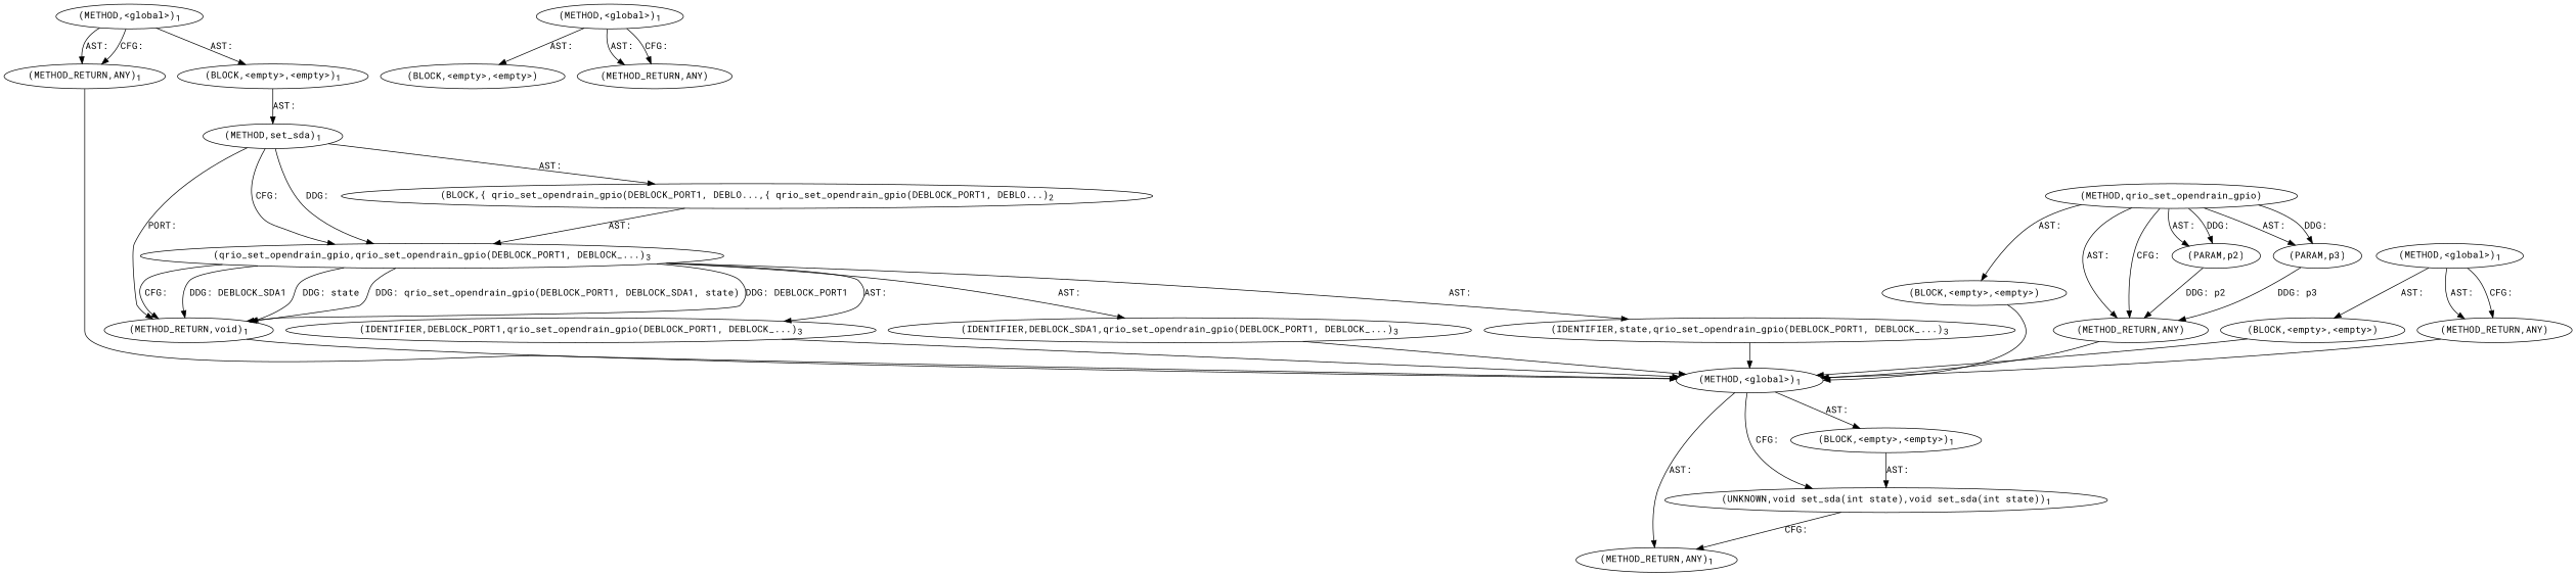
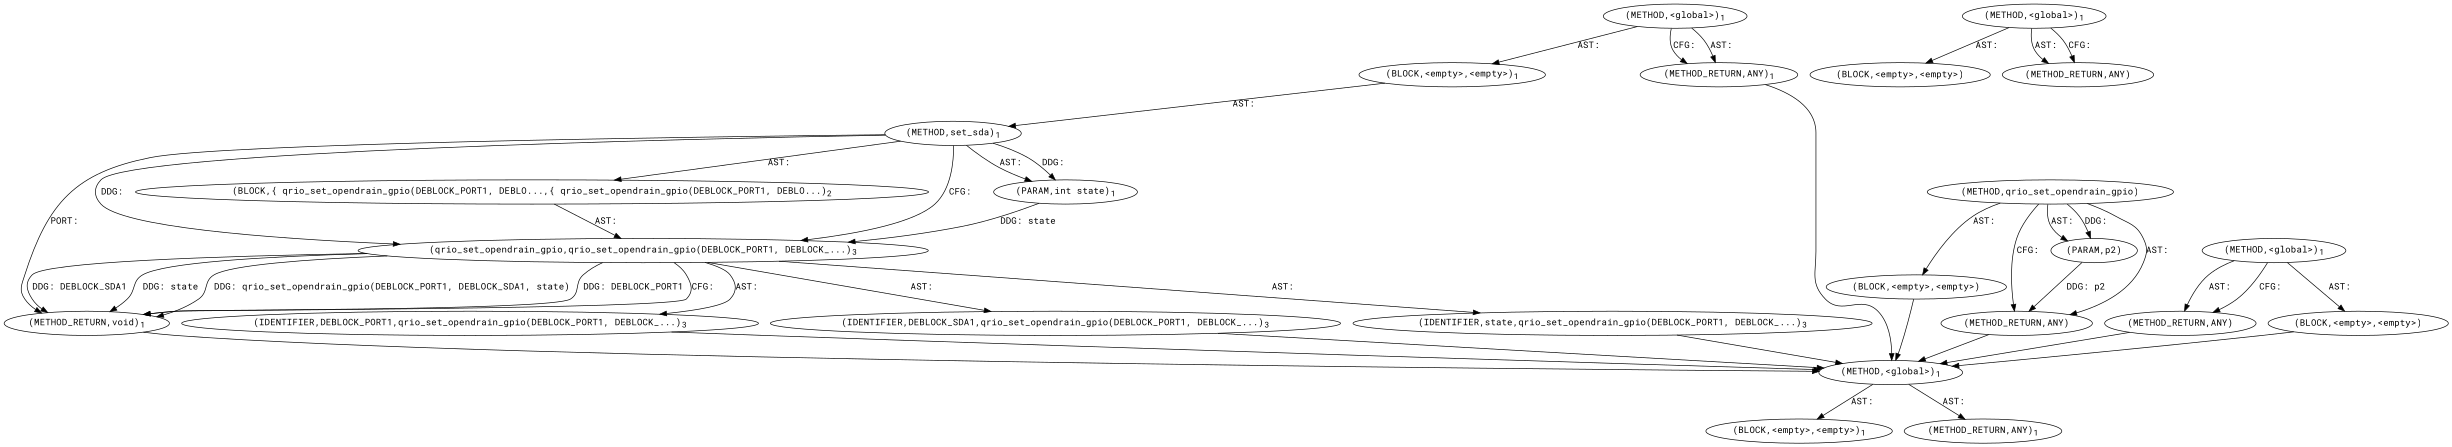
  digraph {
    fontname="Roboto Mono"
    node [fontname="Roboto Mono"]
    edge [fontname="Roboto Mono"]
    n1 [label=<(METHOD,&lt;global&gt;)<SUB>1</SUB>>]
    n2 [label=<(BLOCK,&lt;empty&gt;,&lt;empty&gt;)<SUB>1</SUB>>]
    n3 [label=<(METHOD_RETURN,ANY)<SUB>1</SUB>>]
    n4 [label=<(METHOD,set_sda)<SUB>1</SUB>>]
    n5 [label=<(METHOD,&lt;global&gt;)<SUB>1</SUB>>]
+   n6 [label=<(PARAM,int state)<SUB>1</SUB>>]
    n7 [label=<(BLOCK,{ 	qrio_set_opendrain_gpio(DEBLOCK_PORT1, DEBLO...,{ 	qrio_set_opendrain_gpio(DEBLOCK_PORT1, DEBLO...)<SUB>2</SUB>>]
    n8 [label=<(qrio_set_opendrain_gpio,qrio_set_opendrain_gpio(DEBLOCK_PORT1, DEBLOCK_...)<SUB>3</SUB>>]
    n9 [label=<(METHOD_RETURN,void)<SUB>1</SUB>>]
    n10 [label=<(IDENTIFIER,DEBLOCK_PORT1,qrio_set_opendrain_gpio(DEBLOCK_PORT1, DEBLOCK_...)<SUB>3</SUB>>]
    n11 [label=<(IDENTIFIER,DEBLOCK_SDA1,qrio_set_opendrain_gpio(DEBLOCK_PORT1, DEBLOCK_...)<SUB>3</SUB>>]
    n12 [label=<(IDENTIFIER,state,qrio_set_opendrain_gpio(DEBLOCK_PORT1, DEBLOCK_...)<SUB>3</SUB>>]
    n13 [label=<(BLOCK,&lt;empty&gt;,&lt;empty&gt;)<SUB>1</SUB>>]
-   n14 [label=<(UNKNOWN,void set_sda(int state),void set_sda(int state))<SUB>1</SUB>>]
    n15 [label=<(METHOD_RETURN,ANY)<SUB>1</SUB>>]
    n16 [label=<(METHOD,qrio_set_opendrain_gpio)>]
    n17 [label=<(PARAM,p2)>]
-   n18 [label=<(PARAM,p3)>]
    n19 [label=<(BLOCK,&lt;empty&gt;,&lt;empty&gt;)>]
    n20 [label=<(METHOD_RETURN,ANY)>]
    n21 [label=<(METHOD,&lt;global&gt;)<SUB>1</SUB>>]
    n22 [label=<(BLOCK,&lt;empty&gt;,&lt;empty&gt;)>]
    n23 [label=<(METHOD_RETURN,ANY)>]
    n24 [label=<(METHOD,&lt;global&gt;)<SUB>1</SUB>>]
    n25 [label=<(BLOCK,&lt;empty&gt;,&lt;empty&gt;)>]
    n26 [label=<(METHOD_RETURN,ANY)>]
    n1 -> n2 [label="AST: "]
    n1 -> n3 [label="AST: "]
    n1 -> n3 [label="CFG: "]
    n2 -> n4 [label="AST: "]
    n3 -> n5
+   n4 -> n6 [label="AST: "]
+   n4 -> n6 [label="DDG: "]
    n4 -> n7 [label="AST: "]
    n4 -> n8 [label="CFG: "]
    n4 -> n8 [label="DDG: "]
    n4 -> n9 [label="PORT: "]
    n5 -> n13 [label="AST: "]
-   n5 -> n14 [label="CFG: "]
    n5 -> n15 [label="AST: "]
+   n6 -> n8 [label="DDG: state"]
    n7 -> n8 [label="AST: "]
    n8 -> n9 [label="CFG: "]
    n8 -> n9 [label="DDG: DEBLOCK_SDA1"]
    n8 -> n9 [label="DDG: state"]
    n8 -> n9 [label="DDG: qrio_set_opendrain_gpio(DEBLOCK_PORT1, DEBLOCK_SDA1, state)"]
    n8 -> n9 [label="DDG: DEBLOCK_PORT1"]
    n8 -> n10 [label="AST: "]
    n8 -> n11 [label="AST: "]
    n8 -> n12 [label="AST: "]
    n9 -> n5
    n10 -> n5
    n11 -> n5
    n12 -> n5
-   n13 -> n14 [label="AST: "]
-   n14 -> n15 [label="CFG: "]
    n16 -> n17 [label="AST: "]
    n16 -> n17 [label="DDG: "]
-   n16 -> n18 [label="AST: "]
-   n16 -> n18 [label="DDG: "]
    n16 -> n19 [label="AST: "]
    n16 -> n20 [label="AST: "]
    n16 -> n20 [label="CFG: "]
    n17 -> n20 [label="DDG: p2"]
-   n18 -> n20 [label="DDG: p3"]
    n19 -> n5
    n20 -> n5
    n21 -> n22 [label="AST: "]
    n21 -> n23 [label="AST: "]
    n21 -> n23 [label="CFG: "]
    n22 -> n5
    n23 -> n5
    n24 -> n25 [label="AST: "]
    n24 -> n26 [label="AST: "]
    n24 -> n26 [label="CFG: "]
  }
